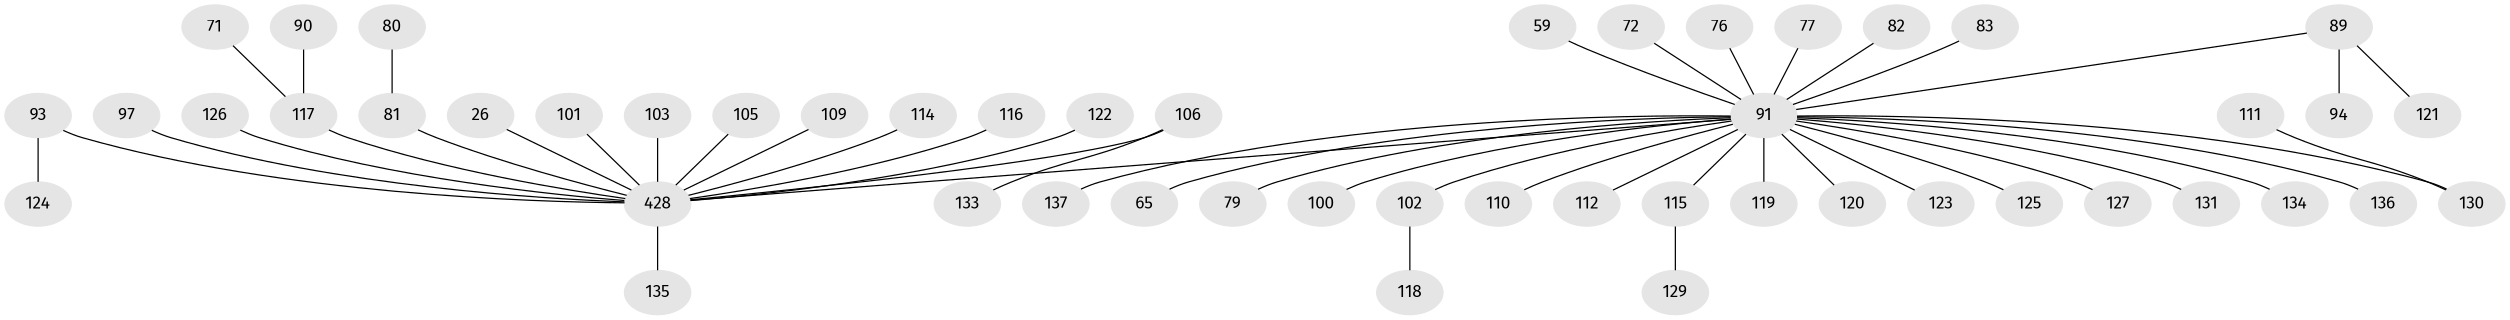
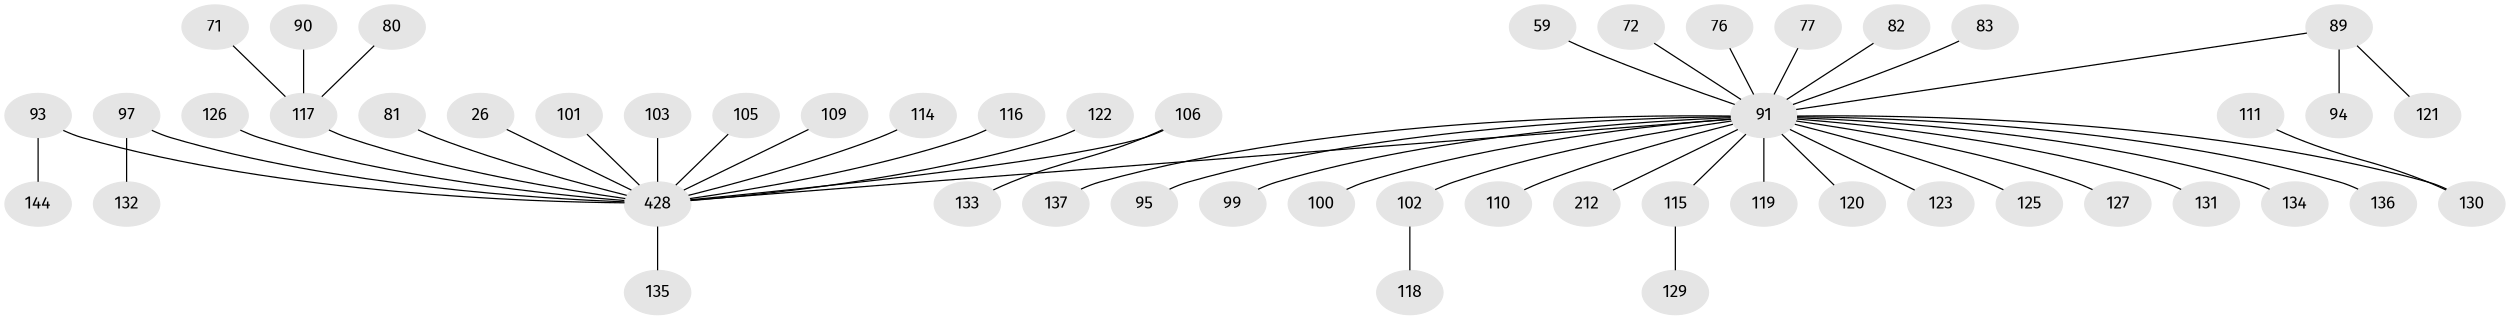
  graph {
    fontname="Fira Sans"
    node [color=gray90 fontname="Fira Sans" style=filled]
    edge [fontname="Fira Sans"]
    91 [super="+5+20+87+47+68+54+61+70+79"]
    n2 [label=428 super="+52+108+96+53+98+85+57+58+62+84"]
-   95 [label=65]
-   99 [super="+28" label=79]
+   95
+   99 [super="+28"]
    100
    102
    110
-   112
+   112 [label=212]
    115
    119
    120
    123
    125
    127
    130 [super="+107"]
    131
    134
    136
    137
    59
    117 [super="+26"]
    71
    72
    76
    77
    80 [super="+67"]
    81
    135
    82
    83
    n31 [label=26]
    89 [super="+64+66"]
    94
    121
    90
    118
    129
    93
-   124
+   124 [label=144]
    97
+   132
    101
    103
    105
    106
    133
    109
    111
    114
    116
    122
    126
    91 -- n2
    91 -- 95
    91 -- 99
    91 -- 100
    91 -- 102
    91 -- 110
    91 -- 112
    91 -- 115
    91 -- 119
    91 -- 120
    91 -- 123
    91 -- 125
    91 -- 127
    91 -- 130
    91 -- 131
    91 -- 134
    91 -- 136
    91 -- 137
    n2 -- 135
    102 -- 118
    115 -- 129
    59 -- 91
    117 -- n2
    71 -- 117
    72 -- 91
    76 -- 91
    77 -- 91
-   80 -- 81
+   80 -- 117
    81 -- n2
    82 -- 91
    83 -- 91
    n31 -- n2
    89 -- 91
    89 -- 94
    89 -- 121
    90 -- 117
    93 -- n2
    93 -- 124
    97 -- n2
+   97 -- 132
    101 -- n2
    103 -- n2
    105 -- n2
    106 -- n2
    106 -- 133
    109 -- n2
    111 -- 130
    114 -- n2
    116 -- n2
    122 -- n2
    126 -- n2
  }
